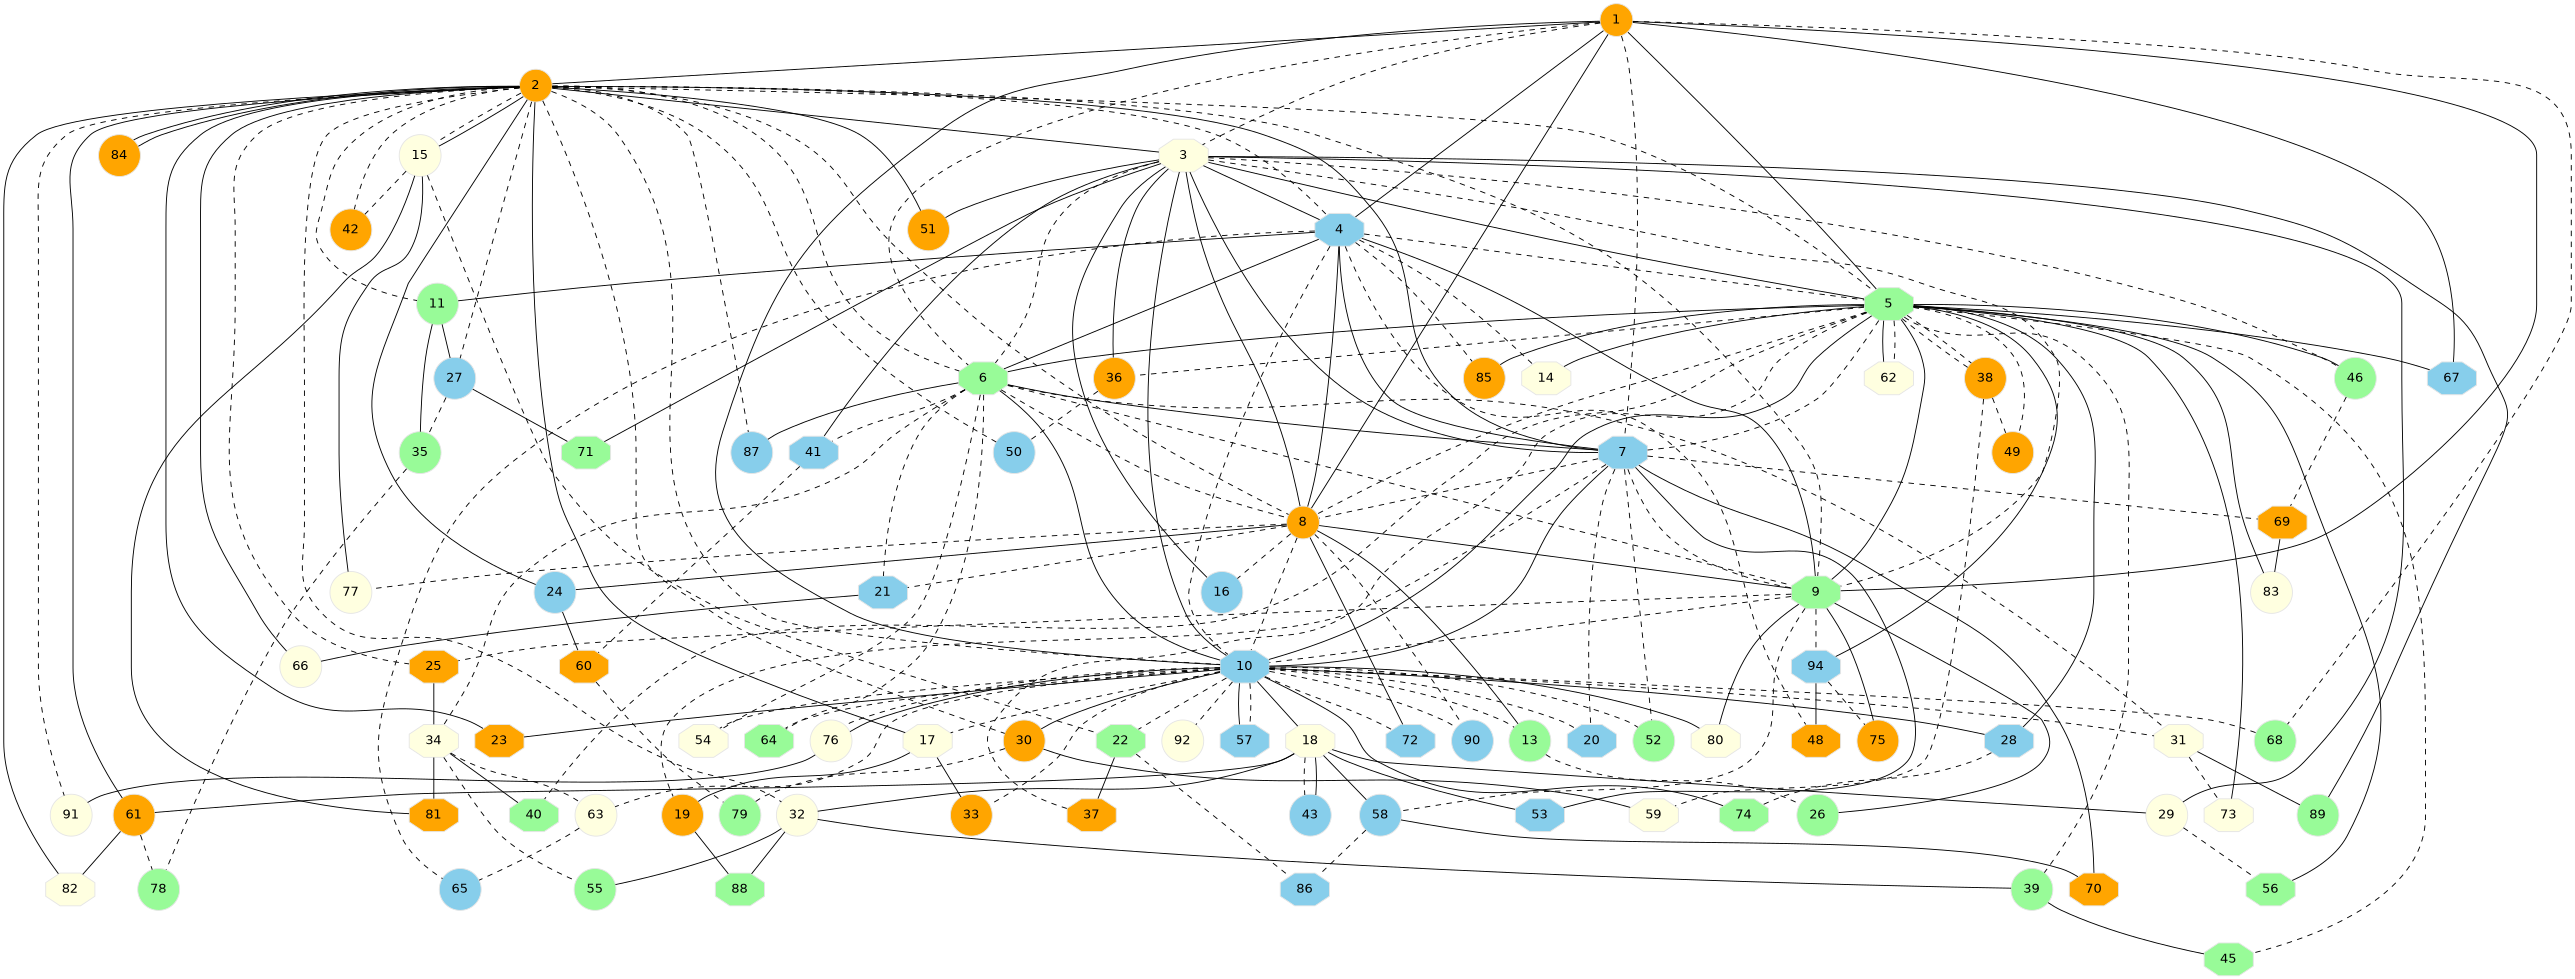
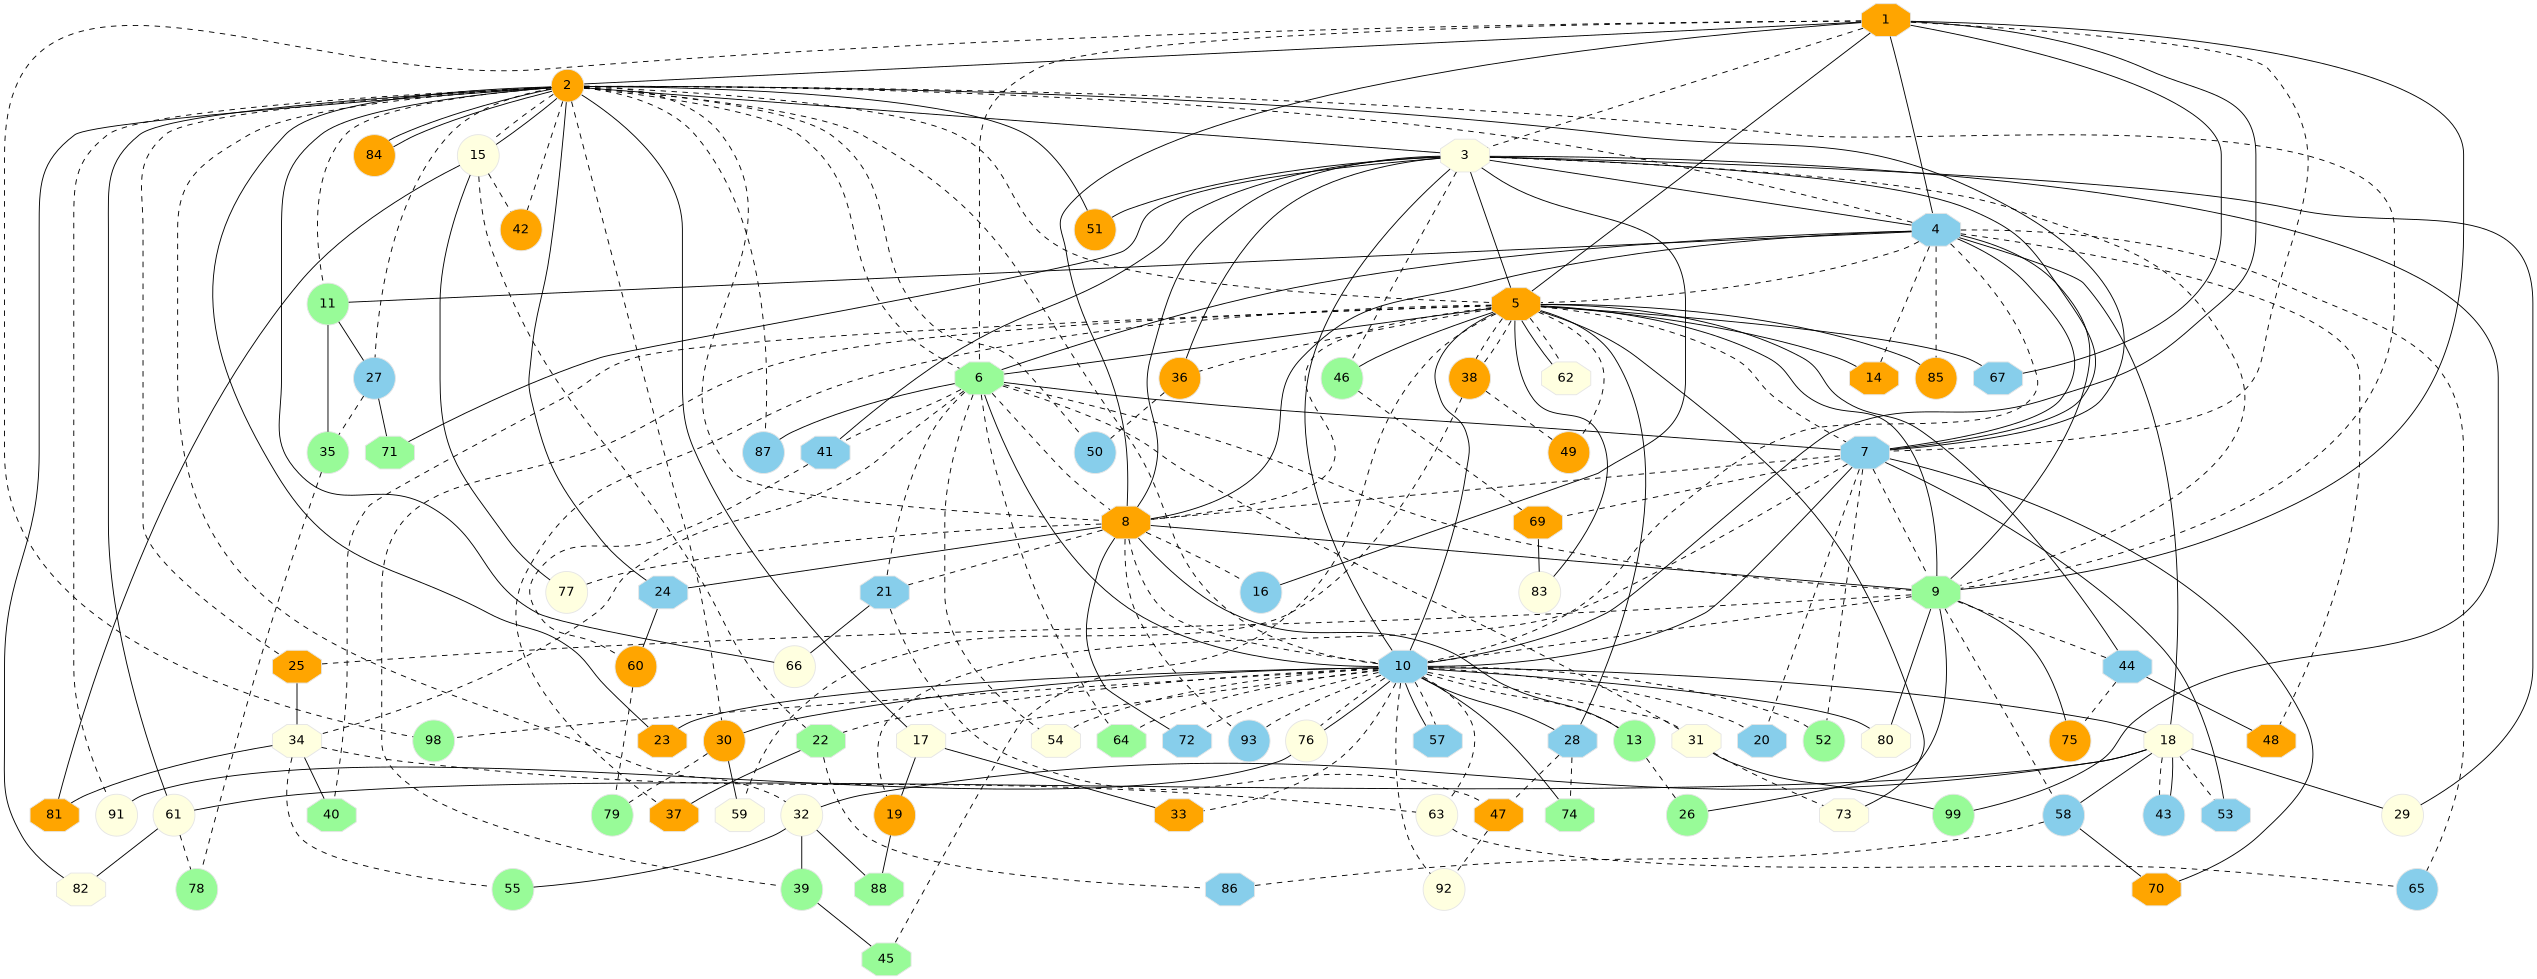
  graph {
    fontname="DejaVu Sans"
    node [color=gray90 fillcolor=orange fontname="DejaVu Sans" shape=octagon style=filled]
    edge [fontname="DejaVu Sans" style=dashed]
-   1 [shape=circle]
+   1
    2 [shape=circle]
    3 [fillcolor=lightyellow]
    4 [fillcolor=skyblue]
-   5 [fillcolor=palegreen]
+   5
    6 [fillcolor=palegreen]
    7 [fillcolor=skyblue]
-   8 [shape=circle]
+   8
    9 [fillcolor=palegreen]
    10 [fillcolor=skyblue]
    67 [fillcolor=skyblue]
-   68 [fillcolor=palegreen shape=circle]
+   68 [fillcolor=palegreen shape=circle label=98]
    11 [fillcolor=palegreen shape=circle]
    15 [fillcolor=lightyellow shape=circle]
    17 [fillcolor=lightyellow]
    23
-   24 [fillcolor=skyblue shape=circle]
+   24 [fillcolor=skyblue]
    25
    27 [fillcolor=skyblue shape=circle]
    30 [shape=circle]
    32 [fillcolor=lightyellow shape=circle]
    42 [shape=circle]
    50 [fillcolor=skyblue shape=circle]
    51 [shape=circle]
-   61 [shape=circle]
+   61 [fillcolor=lightyellow shape=circle]
    66 [fillcolor=lightyellow shape=circle]
    82 [fillcolor=lightyellow]
    84 [shape=circle]
    87 [fillcolor=skyblue shape=circle]
    91 [fillcolor=lightyellow shape=circle]
    16 [fillcolor=skyblue shape=circle]
    29 [fillcolor=lightyellow shape=circle]
    36 [shape=circle]
    41 [fillcolor=skyblue]
    46 [fillcolor=palegreen shape=circle]
    71 [fillcolor=palegreen]
-   89 [fillcolor=palegreen shape=circle]
-   14 [fillcolor=lightyellow]
+   89 [fillcolor=palegreen shape=circle label=99]
+   14
    18 [fillcolor=lightyellow]
    48
    65 [fillcolor=skyblue shape=circle]
    85 [shape=circle]
    28 [fillcolor=skyblue]
    37
    38 [shape=circle]
    39 [fillcolor=palegreen shape=circle]
    40 [fillcolor=palegreen]
-   44 [fillcolor=skyblue label=94]
+   44 [fillcolor=skyblue]
    45 [fillcolor=palegreen]
    49 [shape=circle]
-   56 [fillcolor=palegreen]
    62 [fillcolor=lightyellow]
    73 [fillcolor=lightyellow]
    83 [fillcolor=lightyellow shape=circle]
    21 [fillcolor=skyblue]
    31 [fillcolor=lightyellow]
    34 [fillcolor=lightyellow]
    54 [fillcolor=lightyellow]
    64 [fillcolor=palegreen]
    19 [shape=circle]
    20 [fillcolor=skyblue]
    52 [fillcolor=palegreen shape=circle]
    53 [fillcolor=skyblue]
    69
    70
    13 [fillcolor=palegreen shape=circle]
    72 [fillcolor=skyblue]
    77 [fillcolor=lightyellow shape=circle]
-   90 [fillcolor=skyblue shape=circle]
+   90 [fillcolor=skyblue shape=circle label=93]
    26 [fillcolor=palegreen shape=circle]
    58 [fillcolor=skyblue shape=circle]
    75 [shape=circle]
    80 [fillcolor=lightyellow]
    22 [fillcolor=palegreen]
-   33 [shape=circle]
+   33
    57 [fillcolor=skyblue]
    63 [fillcolor=lightyellow shape=circle]
    74 [fillcolor=palegreen]
    76 [fillcolor=lightyellow shape=circle]
    92 [fillcolor=lightyellow shape=circle]
    35 [fillcolor=palegreen shape=circle]
    81
-   60
+   60 [shape=circle]
    59 [fillcolor=lightyellow]
    79 [fillcolor=palegreen shape=circle]
    88 [fillcolor=palegreen]
    55 [fillcolor=palegreen shape=circle]
    78 [fillcolor=palegreen shape=circle]
    43 [fillcolor=skyblue shape=circle]
+   47
    86 [fillcolor=skyblue]
    1 -- 2 [style=solid]
    1 -- 3
    1 -- 4 [style=solid]
    1 -- 5 [style=solid]
    1 -- 6
    1 -- 7
    1 -- 8 [style=solid]
    1 -- 9 [style=solid]
    1 -- 10 [style=solid]
    1 -- 67 [style=solid]
    1 -- 68
    2 -- 3 [style=solid]
    2 -- 4
    2 -- 5
    2 -- 6
    2 -- 7 [style=solid]
    2 -- 8
    2 -- 9
    2 -- 10
    2 -- 11
    2 -- 15
    2 -- 15 [style=solid]
    2 -- 17 [style=solid]
    2 -- 23 [style=solid]
    2 -- 24 [style=solid]
    2 -- 25
    2 -- 27
    2 -- 30
    2 -- 32
    2 -- 42
    2 -- 50
    2 -- 51 [style=solid]
    2 -- 61 [style=solid]
    2 -- 66 [style=solid]
    2 -- 82 [style=solid]
    2 -- 84 [style=solid]
    2 -- 84 [style=solid]
    2 -- 87
    2 -- 91
    3 -- 4 [style=solid]
    3 -- 5 [style=solid]
-   3 -- 6
    3 -- 7 [style=solid]
    3 -- 8 [style=solid]
    3 -- 9
    3 -- 10 [style=solid]
    3 -- 51 [style=solid]
    3 -- 16 [style=solid]
    3 -- 29 [style=solid]
    3 -- 36 [style=solid]
    3 -- 41 [style=solid]
    3 -- 46
    3 -- 71 [style=solid]
    3 -- 89 [style=solid]
    4 -- 5
    4 -- 6 [style=solid]
    4 -- 7 [style=solid]
    4 -- 8 [style=solid]
    4 -- 9 [style=solid]
    4 -- 10
    4 -- 11 [style=solid]
    4 -- 14
+   4 -- 18 [style=solid]
    4 -- 48
    4 -- 65
    4 -- 85
    5 -- 6 [style=solid]
    5 -- 7
    5 -- 8
    5 -- 9 [style=solid]
    5 -- 10 [style=solid]
    5 -- 67 [style=solid]
    5 -- 36
    5 -- 46 [style=solid]
    5 -- 14 [style=solid]
    5 -- 85 [style=solid]
    5 -- 28 [style=solid]
    5 -- 37
    5 -- 38
    5 -- 38
    5 -- 39
    5 -- 40
    5 -- 44 [style=solid]
    5 -- 45
    5 -- 49
-   5 -- 56 [style=solid]
    5 -- 62 [style=solid]
    5 -- 62
    5 -- 73 [style=solid]
    5 -- 83 [style=solid]
    6 -- 7 [style=solid]
    6 -- 8
    6 -- 9
    6 -- 10 [style=solid]
    6 -- 87 [style=solid]
    6 -- 41
    6 -- 21
    6 -- 31
    6 -- 34
    6 -- 54
    6 -- 64
    7 -- 8
    7 -- 9
    7 -- 10 [style=solid]
    7 -- 19
    7 -- 20
    7 -- 52
    7 -- 53 [style=solid]
    7 -- 69
    7 -- 70 [style=solid]
    8 -- 9 [style=solid]
    8 -- 10
    8 -- 24 [style=solid]
    8 -- 16
    8 -- 21
    8 -- 13 [style=solid]
    8 -- 72 [style=solid]
    8 -- 77
    8 -- 90
    9 -- 10
    9 -- 25
    9 -- 44
    9 -- 26 [style=solid]
    9 -- 58
    9 -- 75 [style=solid]
    9 -- 80 [style=solid]
    10 -- 68
    10 -- 17
    10 -- 23 [style=solid]
    10 -- 30 [style=solid]
    10 -- 18 [style=solid]
    10 -- 28 [style=solid]
    10 -- 31
    10 -- 54
    10 -- 64
    10 -- 20
    10 -- 52
    10 -- 13
    10 -- 72
    10 -- 90
    10 -- 80 [style=solid]
    10 -- 22
    10 -- 33
    10 -- 57 [style=solid]
    10 -- 57
    10 -- 63
    10 -- 74 [style=solid]
    10 -- 76
    10 -- 76 [style=solid]
    10 -- 92
    11 -- 27 [style=solid]
    11 -- 35 [style=solid]
    15 -- 42
    15 -- 77 [style=solid]
    15 -- 22
    15 -- 81 [style=solid]
    17 -- 19 [style=solid]
    17 -- 33 [style=solid]
    24 -- 60 [style=solid]
    25 -- 34 [style=solid]
    27 -- 71 [style=solid]
    27 -- 35
    30 -- 59 [style=solid]
    30 -- 79
    32 -- 39 [style=solid]
    32 -- 88 [style=solid]
    32 -- 55 [style=solid]
    61 -- 82 [style=solid]
    61 -- 78
-   29 -- 56
    36 -- 50
    41 -- 60
    46 -- 69
    18 -- 32 [style=solid]
    18 -- 61 [style=solid]
    18 -- 29 [style=solid]
-   18 -- 53 [style=solid]
+   18 -- 53
    18 -- 58 [style=solid]
    18 -- 43
    18 -- 43 [style=solid]
    28 -- 74
+   28 -- 47
    38 -- 49
    38 -- 59
    39 -- 45 [style=solid]
    44 -- 48 [style=solid]
    44 -- 75
    21 -- 66 [style=solid]
+   21 -- 47
    31 -- 89 [style=solid]
    31 -- 73
    34 -- 40 [style=solid]
    34 -- 63
    34 -- 81 [style=solid]
    34 -- 55
    19 -- 88 [style=solid]
    69 -- 83 [style=solid]
    13 -- 26
    58 -- 70 [style=solid]
    58 -- 86
    22 -- 37 [style=solid]
    22 -- 86
    63 -- 65
    76 -- 91 [style=solid]
    35 -- 78
    60 -- 79
+   47 -- 92
  }
